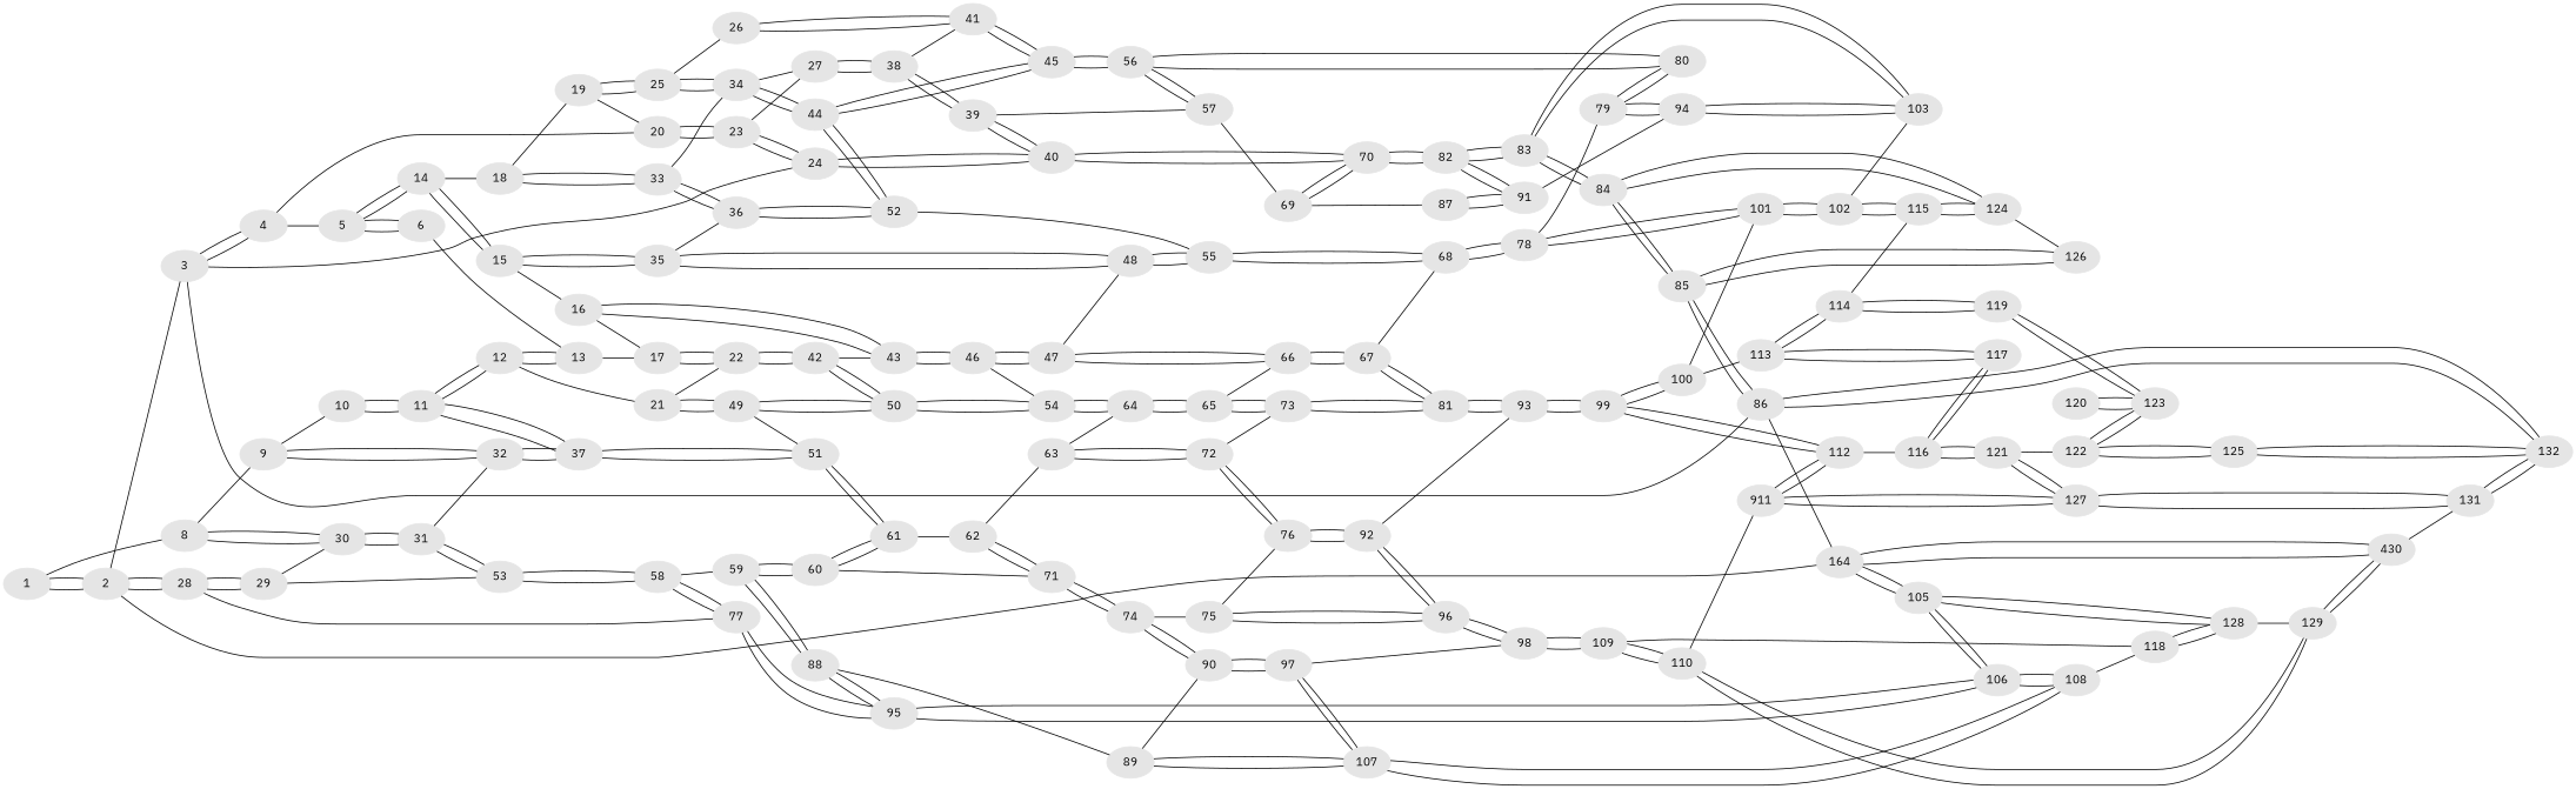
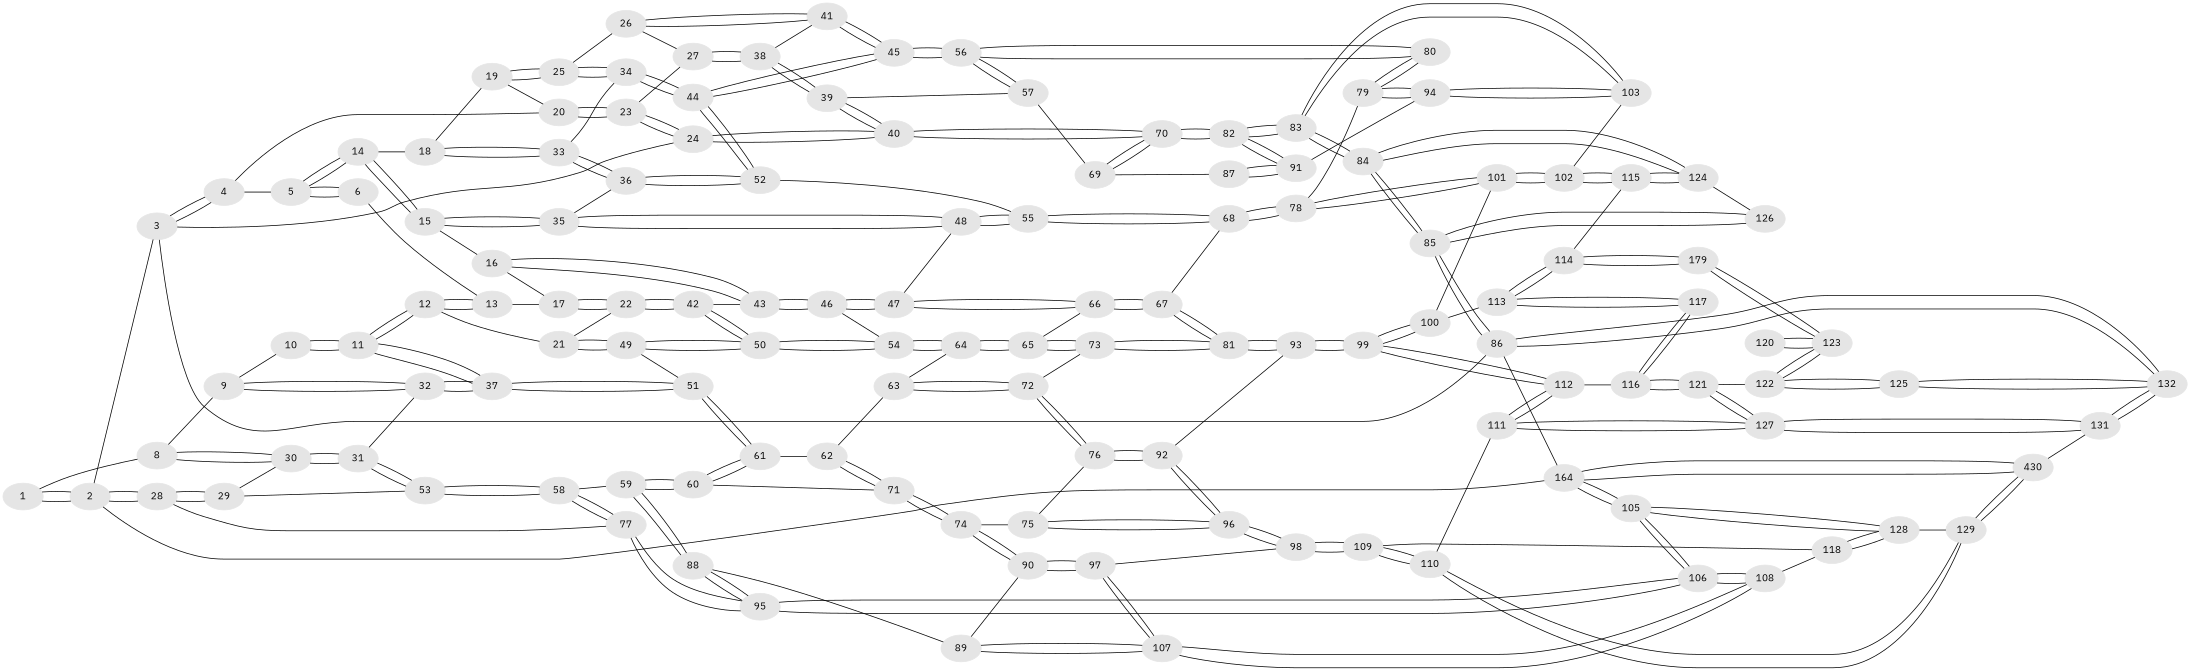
  graph {
    fontname="IBM Plex Sans"
    rankdir=LR
    node [color=gray90 fontname="IBM Plex Sans" style=filled]
    edge [fontname="IBM Plex Sans"]
    1
    2
    8
    3
    28
    n6 [label=164]
    9
    30
    4
    24
    86
    29
    77
    105
    n15 [label=430]
    5
    20
    40
    132
    6
    14
    23
    13
    15
    18
    17
    10
    11
    32
    31
    37
    12
    21
    51
    22
    49
    16
    35
    19
    33
    43
    36
    48
    46
    42
    25
    34
    26
    27
    50
    38
    70
    41
    44
    45
    39
    53
    95
    58
    52
    55
    61
    57
    69
    82
    56
    54
    47
    80
    66
    64
    67
    68
    62
    59
    65
    78
    87
    60
    88
    71
    89
    74
    63
    72
    73
    76
    81
    93
    79
    101
    91
    83
    75
    90
    92
    96
    97
    98
    106
    94
    102
    103
    99
    84
    85
    124
    126
    107
    108
    100
    112
    109
    118
    110
    113
    116
    114
    117
    115
    128
    131
    129
-   111 [label=911]
+   111
    127
    121
-   119
+   119 [label=179]
    123
    122
    120
    125
    1 -- 2
    1 -- 2
    1 -- 8
    2 -- 3
    2 -- 28
    2 -- 28
    2 -- n6
    8 -- 9
    8 -- 30
    8 -- 30
    3 -- 4
    3 -- 4
    3 -- 24
    3 -- 86
    28 -- 29
    28 -- 29
    28 -- 77
    n6 -- 105
    n6 -- 105
    n6 -- n15
    n6 -- n15
    9 -- 10
    9 -- 32
    9 -- 32
    30 -- 31
    30 -- 31
    4 -- 5
    4 -- 20
    24 -- 40
    24 -- 40
    86 -- n6
    86 -- 132
    86 -- 132
    29 -- 30
    29 -- 53
    77 -- 95
    77 -- 95
    105 -- 106
    105 -- 106
    105 -- 128
    105 -- 128
    n15 -- 131
    5 -- 6
    5 -- 6
    5 -- 14
    5 -- 14
    20 -- 23
    20 -- 23
    40 -- 70
    40 -- 70
    6 -- 13
    14 -- 15
    14 -- 15
    14 -- 18
    23 -- 24
    23 -- 24
    23 -- 27
    13 -- 17
    15 -- 16
    15 -- 35
    15 -- 35
    18 -- 19
    18 -- 33
    18 -- 33
    17 -- 22
    17 -- 22
    10 -- 11
    10 -- 11
    11 -- 37
    11 -- 37
    11 -- 12
    11 -- 12
    32 -- 37
    32 -- 37
    31 -- 32
    31 -- 53
    31 -- 53
    37 -- 51
    37 -- 51
    12 -- 13
    12 -- 13
    12 -- 21
    21 -- 22
    21 -- 49
    21 -- 49
    51 -- 61
    51 -- 61
    22 -- 42
    22 -- 42
    49 -- 51
    49 -- 50
    49 -- 50
    16 -- 17
    16 -- 43
    16 -- 43
    35 -- 36
    35 -- 48
    35 -- 48
    19 -- 20
    19 -- 25
    19 -- 25
    33 -- 36
    33 -- 36
    33 -- 34
    43 -- 46
    43 -- 46
    36 -- 52
    36 -- 52
    48 -- 55
    48 -- 55
    46 -- 54
    46 -- 47
    46 -- 47
    42 -- 43
    42 -- 50
    42 -- 50
    25 -- 34
    25 -- 34
    25 -- 26
    34 -- 44
    34 -- 44
-   34 -- 27
+   26 -- 27
    26 -- 41
    26 -- 41
    27 -- 38
    27 -- 38
    50 -- 54
    50 -- 54
    38 -- 41
    38 -- 39
    38 -- 39
    70 -- 82
    70 -- 82
    41 -- 45
    41 -- 45
    44 -- 45
    44 -- 45
    44 -- 52
    44 -- 52
    45 -- 56
    45 -- 56
    39 -- 40
    39 -- 40
    39 -- 57
    53 -- 58
    53 -- 58
    95 -- 106
    95 -- 106
    58 -- 77
    58 -- 77
    58 -- 59
    52 -- 55
    55 -- 68
    55 -- 68
    61 -- 62
    57 -- 69
    69 -- 70
    69 -- 70
    69 -- 87
    82 -- 91
    82 -- 91
    82 -- 83
    82 -- 83
    56 -- 57
    56 -- 57
    56 -- 80
    56 -- 80
    54 -- 64
    54 -- 64
    47 -- 48
    47 -- 66
    47 -- 66
    66 -- 67
    66 -- 67
    64 -- 65
    64 -- 65
    67 -- 68
    67 -- 81
    67 -- 81
    68 -- 78
    68 -- 78
    62 -- 71
    62 -- 71
    62 -- 63
    59 -- 60
    59 -- 60
    59 -- 88
    59 -- 88
    65 -- 66
    65 -- 73
    65 -- 73
    78 -- 79
    78 -- 101
    78 -- 101
    87 -- 91
    87 -- 91
    60 -- 61
    60 -- 61
    60 -- 71
    88 -- 95
    88 -- 95
    88 -- 89
    71 -- 74
    71 -- 74
    89 -- 90
    89 -- 107
    89 -- 107
    74 -- 75
    74 -- 90
    74 -- 90
    63 -- 64
    63 -- 72
    63 -- 72
    72 -- 73
    72 -- 76
    72 -- 76
    73 -- 81
    73 -- 81
    76 -- 92
    76 -- 92
    81 -- 93
    81 -- 93
    93 -- 99
    93 -- 99
    79 -- 80
    79 -- 80
    79 -- 94
    79 -- 94
    101 -- 102
    101 -- 102
    91 -- 94
    83 -- 103
    83 -- 103
    83 -- 84
    83 -- 84
    75 -- 76
    75 -- 96
    75 -- 96
    90 -- 97
    90 -- 97
    92 -- 93
    92 -- 96
    92 -- 96
    96 -- 98
    96 -- 98
    97 -- 98
    97 -- 107
    97 -- 107
    98 -- 109
    98 -- 109
    106 -- 108
    106 -- 108
    94 -- 103
    94 -- 103
    102 -- 103
    102 -- 115
    102 -- 115
    99 -- 100
    99 -- 100
    99 -- 112
    99 -- 112
    84 -- 85
    84 -- 85
    84 -- 124
    84 -- 124
    85 -- 86
    85 -- 86
    85 -- 126
    85 -- 126
    124 -- 126
    107 -- 108
    107 -- 108
    108 -- 118
    100 -- 101
    100 -- 113
    112 -- 116
    109 -- 118
    109 -- 110
    109 -- 110
    118 -- 128
    118 -- 128
    110 -- 129
    110 -- 129
    110 -- 111
    113 -- 114
    113 -- 114
    113 -- 117
    113 -- 117
    116 -- 117
    116 -- 117
    116 -- 121
    116 -- 121
    114 -- 115
    114 -- 119
    114 -- 119
    115 -- 124
    115 -- 124
    128 -- 129
    131 -- 132
    131 -- 132
    129 -- n15
    129 -- n15
    111 -- 112
    111 -- 112
    111 -- 127
    111 -- 127
    127 -- 131
    127 -- 131
    121 -- 127
    121 -- 127
    121 -- 122
    119 -- 123
    119 -- 123
    122 -- 123
    122 -- 123
    122 -- 125
    122 -- 125
    120 -- 123
    120 -- 123
    125 -- 132
    125 -- 132
  }
